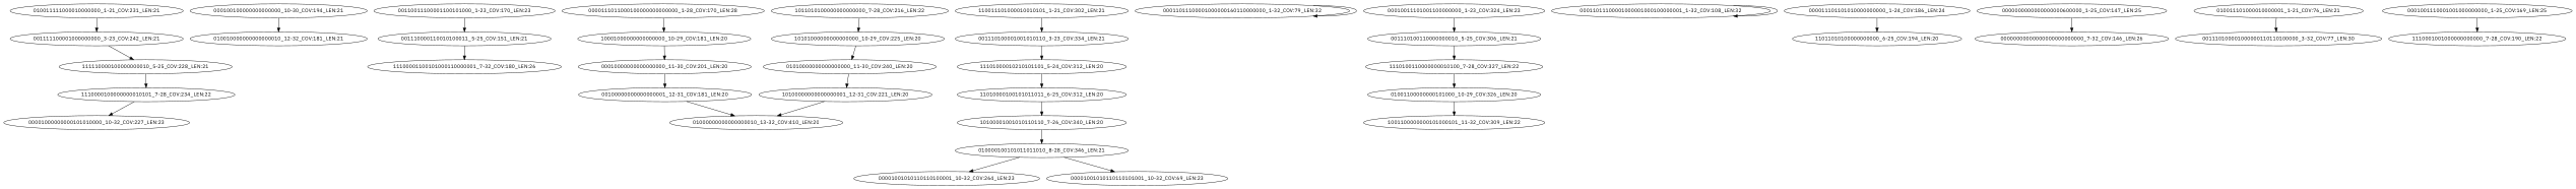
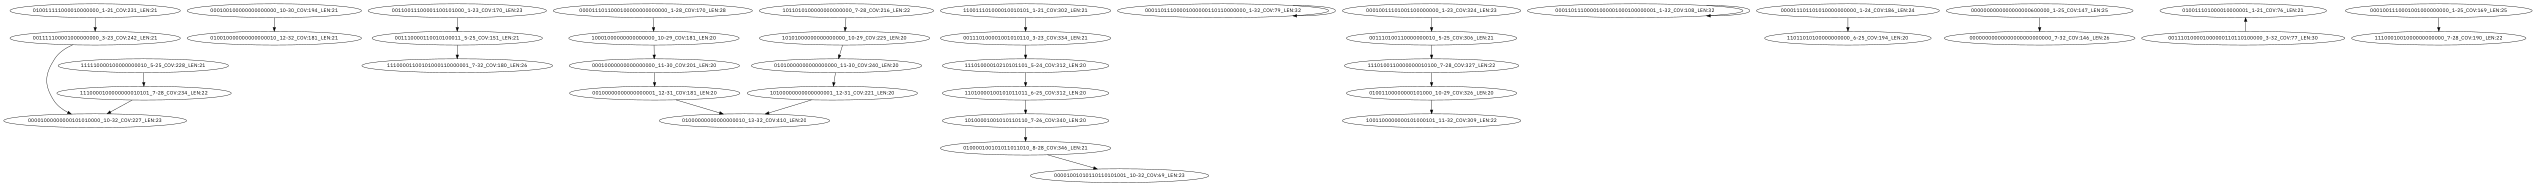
  digraph {
    fontname="IBM Plex Sans"
    node [fontname="IBM Plex Sans"]
    edge [fontname="IBM Plex Sans"]
    "1110000100000000010101_7-28_COV:234_LEN:22"
    "00001000000000101010000_10-32_COV:227_LEN:23"
    "010011111000010000000_1-21_COV:231_LEN:21"
    "001111100001000000000_3-23_COV:242_LEN:21"
    "111110000100000000010_5-25_COV:228_LEN:21"
    "000100100000000000000_10-30_COV:194_LEN:21"
    "010010000000000000010_12-32_COV:181_LEN:21"
    "00110011100001100101000_1-23_COV:170_LEN:23"
    "001110000110010100011_5-25_COV:151_LEN:21"
    "11100001100101000110000001_7-32_COV:180_LEN:26"
    "0000111011000100000000000000_1-28_COV:170_LEN:28"
    "10001000000000000000_10-29_COV:181_LEN:20"
    "00010000000000000000_11-30_COV:201_LEN:20"
    "00100000000000000001_12-31_COV:181_LEN:20"
    "1011010100000000000000_7-28_COV:216_LEN:22"
    "10101000000000000000_10-29_COV:225_LEN:20"
    "01010000000000000000_11-30_COV:240_LEN:20"
    "10100000000000000001_12-31_COV:221_LEN:20"
    n19 [label="11101000010210101101_5-24_COV:312_LEN:20"]
    "11010000100101011011_6-25_COV:312_LEN:20"
    "10100001001010110110_7-26_COV:340_LEN:20"
    "010000100101011011010_8-28_COV:346_LEN:21"
-   "00011011100001000000110110000000_1-32_COV:79_LEN:32" [label="00011011100001000000160110000000_1-32_COV:79_LEN:32"]
+   "00011011100001000000110110000000_1-32_COV:79_LEN:32"
    "1110100110000000010100_7-28_COV:327_LEN:22"
    "01001100000000101000_10-29_COV:326_LEN:20"
    "1001100000000101000101_11-32_COV:309_LEN:22"
    "01000000000000000010_13-32_COV:410_LEN:20"
    "00011011100001000001000100000001_1-32_COV:108_LEN:32"
    "001110100001001010110_3-23_COV:334_LEN:21"
    "000011101101010000000000_1-24_COV:186_LEN:24"
    "11011010100000000000_6-25_COV:194_LEN:20"
    "110011101000010010101_1-21_COV:302_LEN:21"
    "00010011101001100000000_1-23_COV:324_LEN:23"
    "001110100110000000010_5-25_COV:306_LEN:21"
-   "00001001010110110100001_10-32_COV:264_LEN:23"
    "00001001010110110101001_10-32_COV:69_LEN:23"
    n37 [label="0000000000000000000600000_1-25_COV:147_LEN:25"]
    "00000000000000000000000000_7-32_COV:146_LEN:26"
    "010011101000010000001_1-21_COV:76_LEN:21"
    "001110100001000000110110100000_3-32_COV:77_LEN:30"
    "0001001110001001000000000_1-25_COV:169_LEN:25"
    "1110001001000000000000_7-28_COV:190_LEN:22"
    "1110000100000000010101_7-28_COV:234_LEN:22" -> "00001000000000101010000_10-32_COV:227_LEN:23"
    "010011111000010000000_1-21_COV:231_LEN:21" -> "001111100001000000000_3-23_COV:242_LEN:21"
-   "001111100001000000000_3-23_COV:242_LEN:21" -> "111110000100000000010_5-25_COV:228_LEN:21"
+   "001111100001000000000_3-23_COV:242_LEN:21" -> "00001000000000101010000_10-32_COV:227_LEN:23"
    "111110000100000000010_5-25_COV:228_LEN:21" -> "1110000100000000010101_7-28_COV:234_LEN:22"
    "000100100000000000000_10-30_COV:194_LEN:21" -> "010010000000000000010_12-32_COV:181_LEN:21"
    "00110011100001100101000_1-23_COV:170_LEN:23" -> "001110000110010100011_5-25_COV:151_LEN:21"
    "001110000110010100011_5-25_COV:151_LEN:21" -> "11100001100101000110000001_7-32_COV:180_LEN:26"
    "0000111011000100000000000000_1-28_COV:170_LEN:28" -> "10001000000000000000_10-29_COV:181_LEN:20"
    "10001000000000000000_10-29_COV:181_LEN:20" -> "00010000000000000000_11-30_COV:201_LEN:20"
    "00010000000000000000_11-30_COV:201_LEN:20" -> "00100000000000000001_12-31_COV:181_LEN:20"
    "00100000000000000001_12-31_COV:181_LEN:20" -> "01000000000000000010_13-32_COV:410_LEN:20"
    "1011010100000000000000_7-28_COV:216_LEN:22" -> "10101000000000000000_10-29_COV:225_LEN:20"
    "10101000000000000000_10-29_COV:225_LEN:20" -> "01010000000000000000_11-30_COV:240_LEN:20"
    "01010000000000000000_11-30_COV:240_LEN:20" -> "10100000000000000001_12-31_COV:221_LEN:20"
    "10100000000000000001_12-31_COV:221_LEN:20" -> "01000000000000000010_13-32_COV:410_LEN:20"
    n19 -> "11010000100101011011_6-25_COV:312_LEN:20"
    "11010000100101011011_6-25_COV:312_LEN:20" -> "10100001001010110110_7-26_COV:340_LEN:20"
    "10100001001010110110_7-26_COV:340_LEN:20" -> "010000100101011011010_8-28_COV:346_LEN:21"
-   "010000100101011011010_8-28_COV:346_LEN:21" -> "00001001010110110100001_10-32_COV:264_LEN:23"
    "010000100101011011010_8-28_COV:346_LEN:21" -> "00001001010110110101001_10-32_COV:69_LEN:23"
    "00011011100001000000110110000000_1-32_COV:79_LEN:32" -> "00011011100001000000110110000000_1-32_COV:79_LEN:32"
    "1110100110000000010100_7-28_COV:327_LEN:22" -> "01001100000000101000_10-29_COV:326_LEN:20"
    "01001100000000101000_10-29_COV:326_LEN:20" -> "1001100000000101000101_11-32_COV:309_LEN:22"
    "00011011100001000001000100000001_1-32_COV:108_LEN:32" -> "00011011100001000001000100000001_1-32_COV:108_LEN:32"
    "001110100001001010110_3-23_COV:334_LEN:21" -> n19
    "000011101101010000000000_1-24_COV:186_LEN:24" -> "11011010100000000000_6-25_COV:194_LEN:20"
    "110011101000010010101_1-21_COV:302_LEN:21" -> "001110100001001010110_3-23_COV:334_LEN:21"
    "00010011101001100000000_1-23_COV:324_LEN:23" -> "001110100110000000010_5-25_COV:306_LEN:21"
    "001110100110000000010_5-25_COV:306_LEN:21" -> "1110100110000000010100_7-28_COV:327_LEN:22"
    n37 -> "00000000000000000000000000_7-32_COV:146_LEN:26"
-   "010011101000010000001_1-21_COV:76_LEN:21" -> "001110100001000000110110100000_3-32_COV:77_LEN:30"
+   "001110100001000000110110100000_3-32_COV:77_LEN:30" -> "010011101000010000001_1-21_COV:76_LEN:21"
    "0001001110001001000000000_1-25_COV:169_LEN:25" -> "1110001001000000000000_7-28_COV:190_LEN:22"
  }
